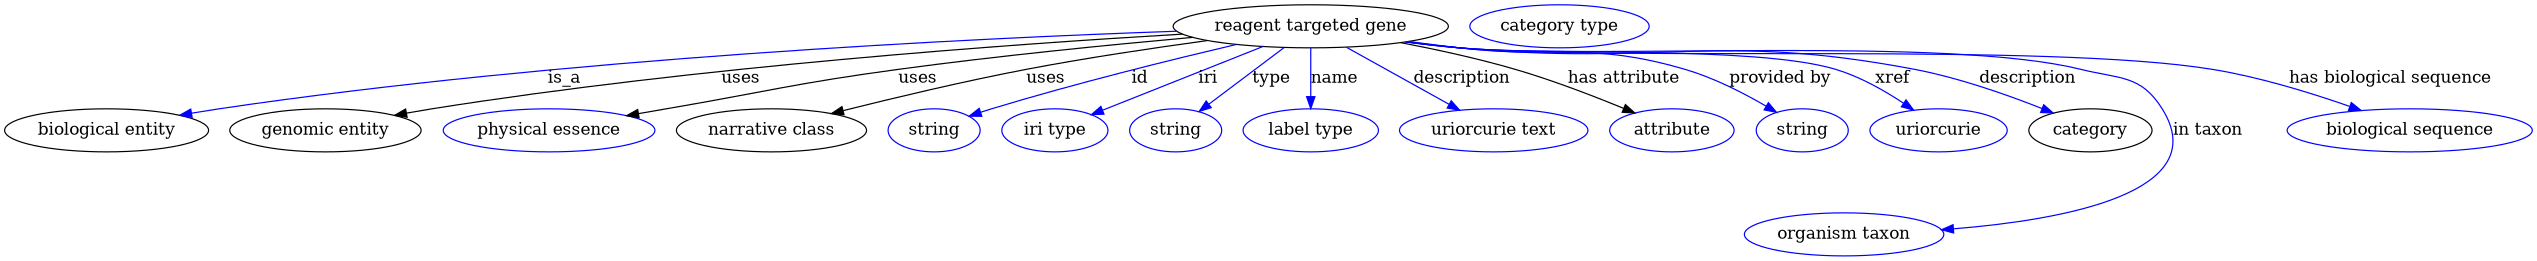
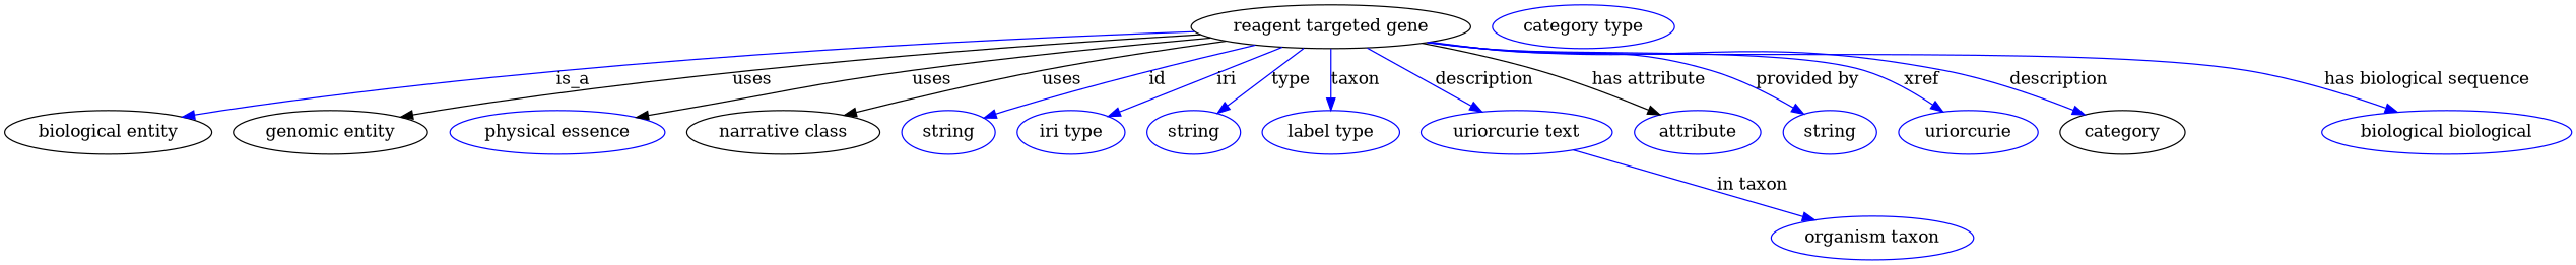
  digraph {
    node [color=blue]
    edge [color=blue style=solid]
    n1 [height=0.5 label="reagent targeted gene" width=3.1955 color=""]
    "biological entity" [height=0.5 width=2.3651 color=""]
    "genomic entity" [height=0.5 width=2.2206 color=""]
    "physical essence" [height=0.5 width=2.4553]
    n5 [height=0.5 label="narrative class" width=2.1304 color=""]
    n6 [height=0.5 label=string width=1.0652]
    n7 [height=0.5 label="iri type" width=1.2277]
    n8 [height=0.5 label=string width=1.0652]
    n9 [height=0.5 label="label type" width=1.5707]
    n10 [height=0.5 label="uriorcurie text" width=2.0943]
    n11 [height=0.5 label=attribute width=1.4443]
    n12 [height=0.5 label=string width=1.0652]
    n13 [height=0.5 label=uriorcurie width=1.5887]
    category [height=0.5 width=1.4263 color=""]
    n15 [height=0.5 label="organism taxon" width=2.3109]
-   n16 [height=0.5 label="biological sequence" width=2.8164]
+   n16 [height=0.5 label="biological biological" width=2.8164]
    n17 [height=0.5 label="category type" width=2.0762]
    n1 -> "biological entity" [label=is_a style=""]
    n1 -> "genomic entity" [label=uses color="" style=""]
    n1 -> "physical essence" [label=uses color="" style=""]
    n1 -> n5 [label=uses color="" style=""]
    n1 -> n6 [label=id]
    n1 -> n7 [label=iri]
    n1 -> n8 [label=type]
-   n1 -> n9 [label=name]
+   n1 -> n9 [label=taxon]
    n1 -> n10 [label=description]
    n1 -> n11 [color=black label="has attribute"]
    n1 -> n12 [label="provided by"]
    n1 -> n13 [label=xref]
    n1 -> category [label=description]
-   n1 -> n15 [label="in taxon"]
+   n10 -> n15 [label="in taxon"]
    n1 -> n16 [label="has biological sequence"]
  }
